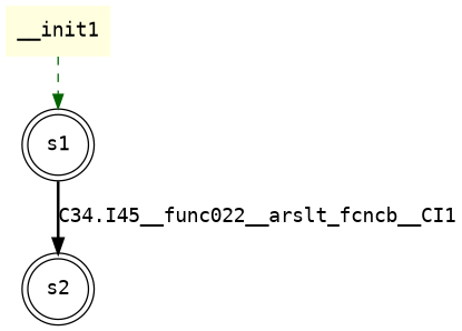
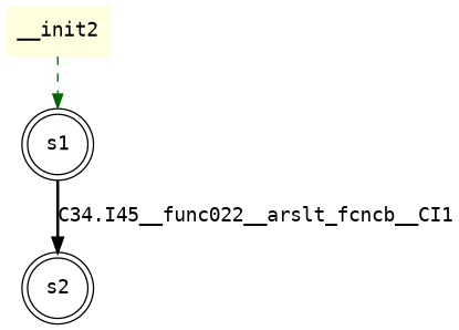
  digraph {
    fontname="DejaVu Sans Mono"
    node [fontname="DejaVu Sans Mono" shape=doublecircle]
    edge [fontname="DejaVu Sans Mono"]
    n1 [label=<s1>]
    n2 [label=<s2>]
-   __init1 [color=red fillcolor=lightyellow shape=none style=filled]
+   __init1 [color=red fillcolor=lightyellow shape=none style=filled label=__init2]
    n1 -> n2 [color=black label=<<font color="#000000">C34.I45__func022__arslt_fcncb__CI1</font>> style=bold]
    __init1 -> n1 [color=darkgreen style=dashed]
  }
